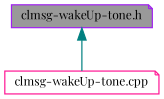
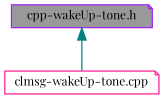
  digraph {
    fontname="Playfair Display"
    node [fontname="Playfair Display" fontsize=10 shape=note style=filled]
-   n1 [color=purple fillcolor=grey60 fontcolor=black height=0.2 label="clmsg-wakeUp-tone.h" width=0.4]
+   n1 [color=purple fillcolor=grey60 fontcolor=black height=0.2 label="cpp-wakeUp-tone.h" width=0.4]
    n2 [color=deeppink fillcolor=white height=0.2 label="clmsg-wakeUp-tone.cpp" width=0.4]
    n1 -> n2 [color=teal dir=back fontname="Playfair Display" fontsize=10 labelfontname=Helvetica labelfontsize=10 style=solid]
  }
